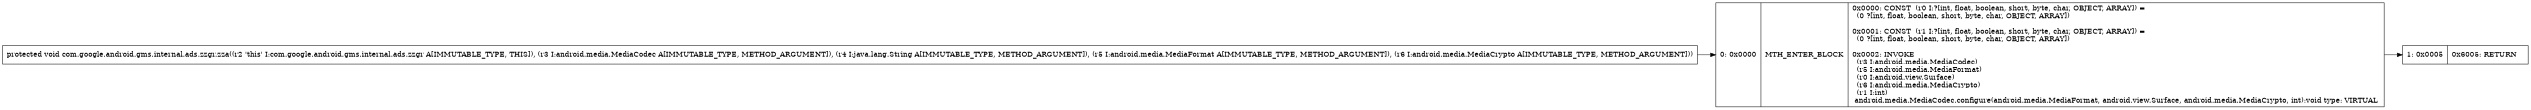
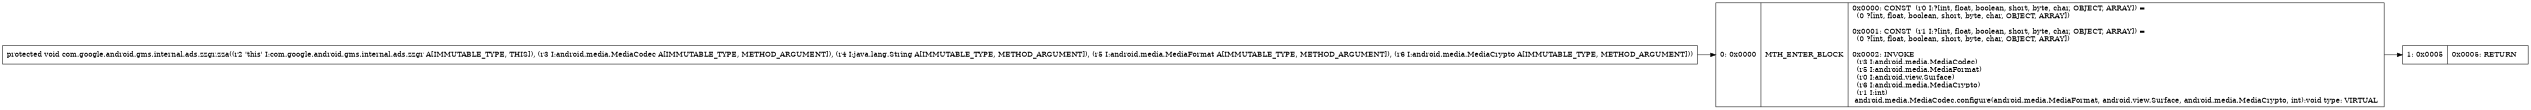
  digraph {
    rankdir=LR
    node [shape=record]
    n1 [label="{0\:\ 0x0000|MTH_ENTER_BLOCK\l|0x0000: CONST  (r0 I:?[int, float, boolean, short, byte, char, OBJECT, ARRAY]) = \l  (0 ?[int, float, boolean, short, byte, char, OBJECT, ARRAY])\l \l0x0001: CONST  (r1 I:?[int, float, boolean, short, byte, char, OBJECT, ARRAY]) = \l  (0 ?[int, float, boolean, short, byte, char, OBJECT, ARRAY])\l \l0x0002: INVOKE  \l  (r3 I:android.media.MediaCodec)\l  (r5 I:android.media.MediaFormat)\l  (r0 I:android.view.Surface)\l  (r6 I:android.media.MediaCrypto)\l  (r1 I:int)\l android.media.MediaCodec.configure(android.media.MediaFormat, android.view.Surface, android.media.MediaCrypto, int):void type: VIRTUAL \l}"]
-   n2 [label="{1\:\ 0x0005|0x6005: RETURN   \l}"]
+   n2 [label="{1\:\ 0x0005|0x0005: RETURN   \l}"]
    n3 [label="{protected void com.google.android.gms.internal.ads.zzgr.zza((r2 'this' I:com.google.android.gms.internal.ads.zzgr A[IMMUTABLE_TYPE, THIS]), (r3 I:android.media.MediaCodec A[IMMUTABLE_TYPE, METHOD_ARGUMENT]), (r4 I:java.lang.String A[IMMUTABLE_TYPE, METHOD_ARGUMENT]), (r5 I:android.media.MediaFormat A[IMMUTABLE_TYPE, METHOD_ARGUMENT]), (r6 I:android.media.MediaCrypto A[IMMUTABLE_TYPE, METHOD_ARGUMENT])) }"]
    n1 -> n2
    n3 -> n1
  }
